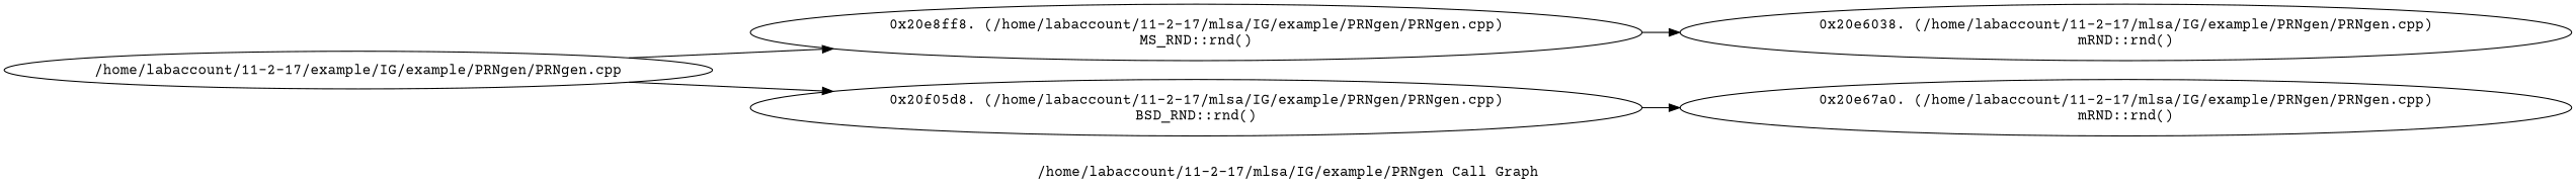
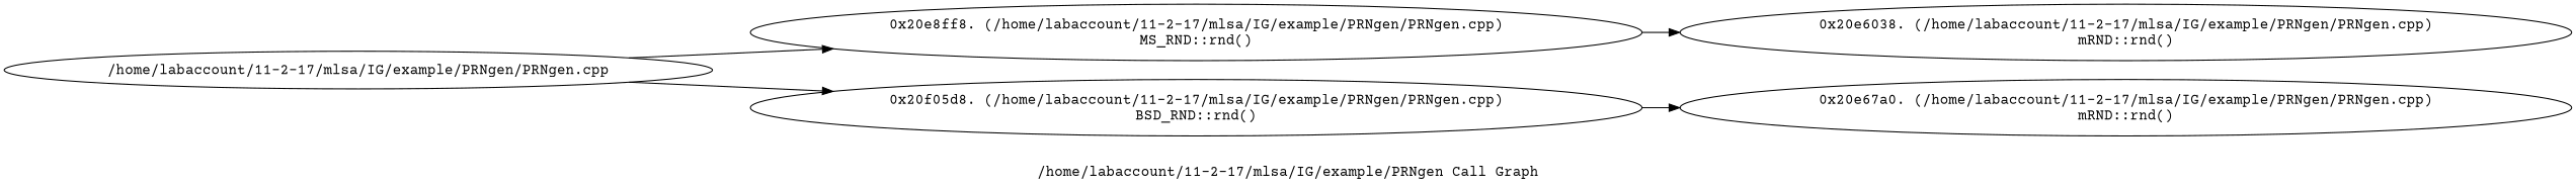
  digraph {
    label="/home/labaccount/11-2-17/mlsa/IG/example/PRNgen Call Graph"
    rankdir=LR
    fontname="Courier Prime"
    node [shape=oval fontname="Courier Prime"]
    edge [fontname="Courier Prime"]
-   n1 [label="/home/labaccount/11-2-17/example/IG/example/PRNgen/PRNgen.cpp"]
+   n1 [label="/home/labaccount/11-2-17/mlsa/IG/example/PRNgen/PRNgen.cpp"]
    n2 [label="0x20e8ff8. (/home/labaccount/11-2-17/mlsa/IG/example/PRNgen/PRNgen.cpp)\nMS_RND::rnd()"]
    n3 [label="0x20f05d8. (/home/labaccount/11-2-17/mlsa/IG/example/PRNgen/PRNgen.cpp)\nBSD_RND::rnd()"]
    n4 [label="0x20e6038. (/home/labaccount/11-2-17/mlsa/IG/example/PRNgen/PRNgen.cpp)\nmRND::rnd()"]
    n5 [label="0x20e67a0. (/home/labaccount/11-2-17/mlsa/IG/example/PRNgen/PRNgen.cpp)\nmRND::rnd()"]
    n1 -> n2
    n1 -> n3
    n2 -> n4
    n3 -> n5
  }
